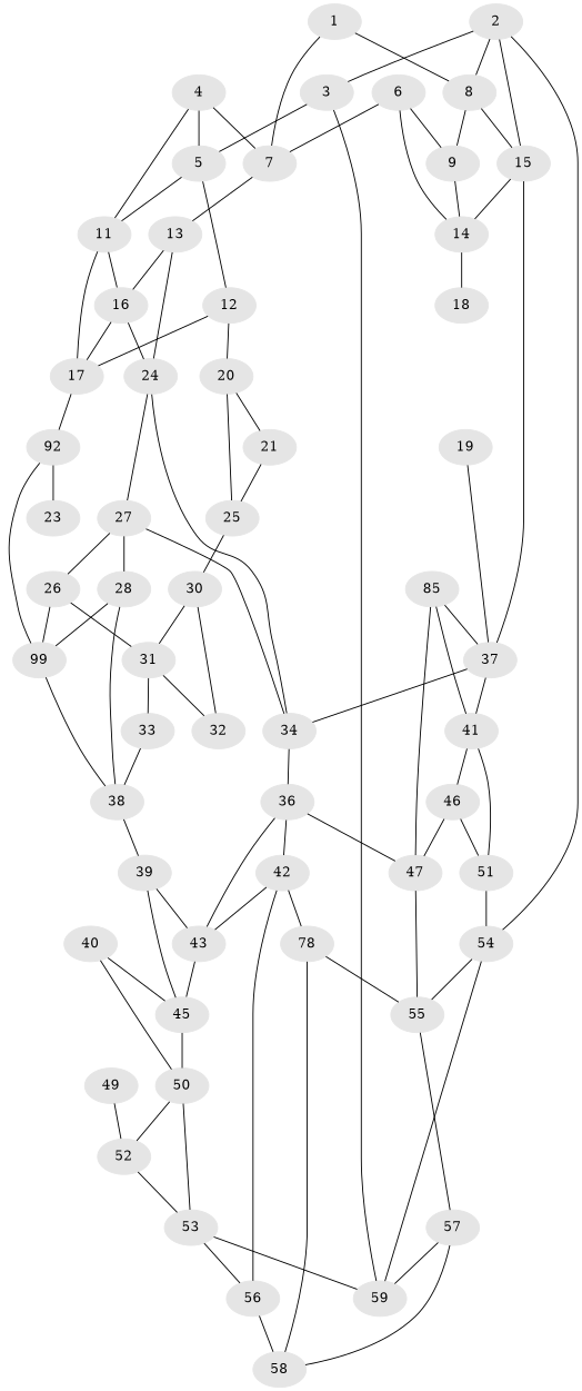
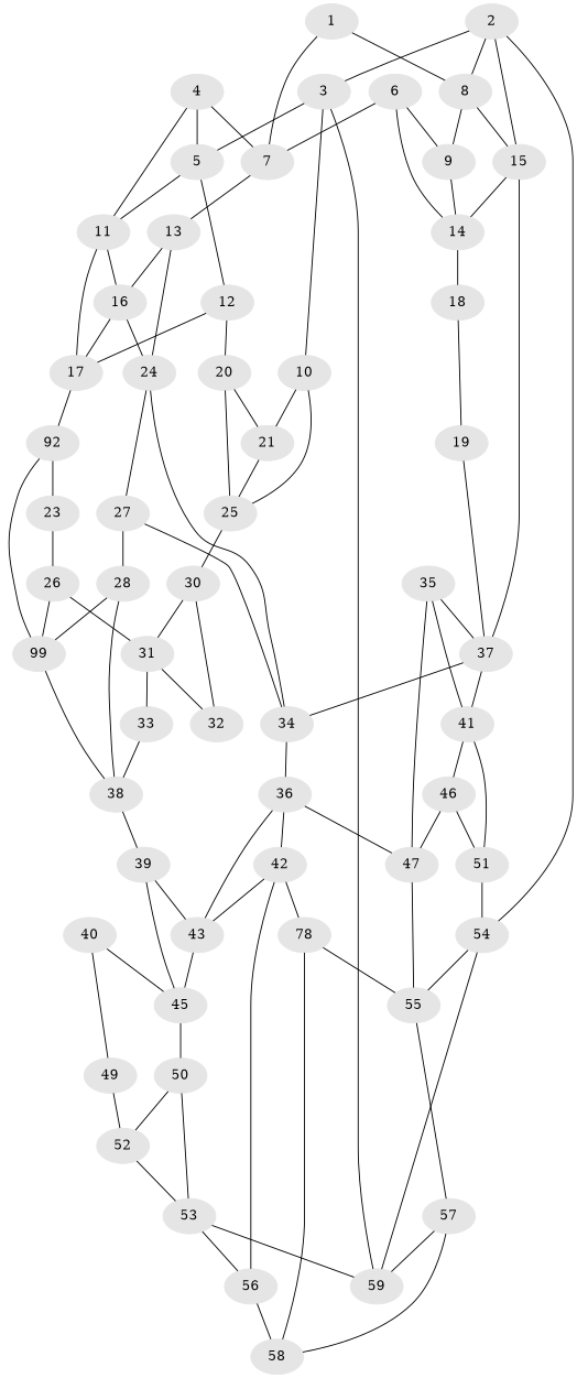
  graph {
    node [color=gray90 style=filled]
    edge [weight=1.0]
    1
    7
    8
    13
    9
    15
    14
    2
    3
    54
    5
+   10
    59
    37
    55
    11
    12
    21
    25
    4
    16
    17
    20
    6
    18
    24
    30
    n28 [label=92]
    34
    27
    19
    41
    23
    n34 [label=99]
    36
    26
    38
    31
    28
    32
    33
    39
    40
    45
    50
    47
    42
    43
-   35 [label=85]
+   35
    46
    51
    n52 [label=78]
    56
    52
    53
    58
    49
    57
    1 -- 7
    1 -- 8
    7 -- 13
    8 -- 9
    8 -- 15
    13 -- 16
    13 -- 24
    9 -- 14
    15 -- 14
    15 -- 37
    14 -- 18 [weight=2.0]
    2 -- 8
    2 -- 15
    2 -- 3
    2 -- 54
    3 -- 5
+   3 -- 10
    3 -- 59
    54 -- 59
    54 -- 55
    5 -- 11
    5 -- 12
+   10 -- 21
+   10 -- 25
    37 -- 34
    37 -- 41
    55 -- 57
    11 -- 16
    11 -- 17
    12 -- 17
    12 -- 20
    21 -- 25
    25 -- 30 [weight=2.0]
    4 -- 7
    4 -- 5
    4 -- 11
    16 -- 17
    16 -- 24
    17 -- n28
    20 -- 21
    20 -- 25 [weight=2.0]
    6 -- 7
    6 -- 9
    6 -- 14
+   18 -- 19
    24 -- 34
    24 -- 27
    30 -- 31
    30 -- 32
    n28 -- 23
    n28 -- n34
    34 -- 36
    27 -- 34
    27 -- 28
    19 -- 37
    41 -- 46
    41 -- 51
-   27 -- 26
+   23 -- 26
    n34 -- 38
    36 -- 47
    36 -- 42
    36 -- 43
    26 -- n34
    26 -- 31
    38 -- 39
    31 -- 32
    31 -- 33
    28 -- n34
    28 -- 38
    33 -- 38
    39 -- 45
    39 -- 43
    40 -- 45
-   40 -- 50
+   40 -- 49
    45 -- 50
    50 -- 52
    50 -- 53
    47 -- 55
    42 -- 43
    42 -- n52
    42 -- 56
    43 -- 45
    35 -- 37
    35 -- 41
    35 -- 47
    46 -- 47
    46 -- 51
    51 -- 54 [weight=2.0]
    n52 -- 55
    n52 -- 58
    56 -- 58 [weight=2.0]
    52 -- 53
    53 -- 59
    53 -- 56
    49 -- 52 [weight=2.0]
    57 -- 59
    57 -- 58
  }
